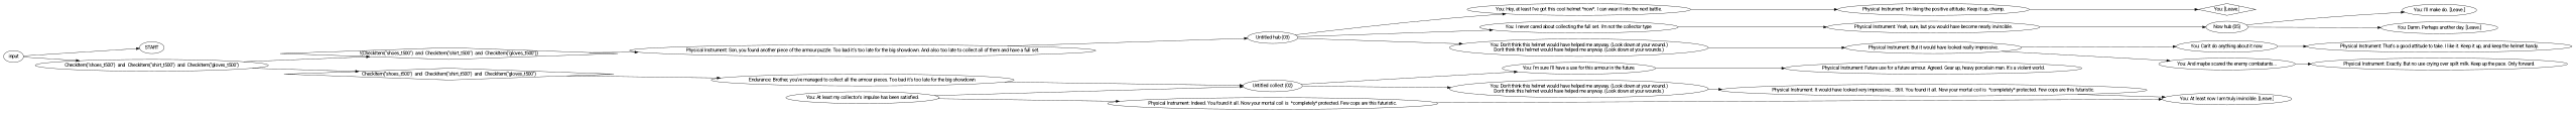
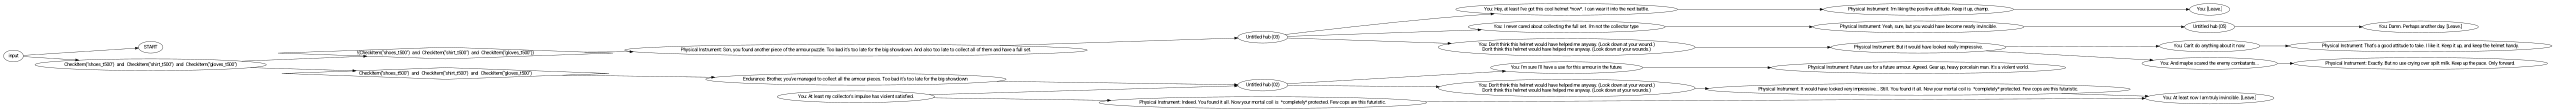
  digraph {
    fontname=Roboto
    rankdir=LR
    node [fontname=Roboto]
    edge [fontname=Roboto]
    n1 [label=START]
    n2 [label=input]
    n3 [label="CheckItem(\"shoes_t500\")  and  CheckItem(\"shirt_t500\")  and  CheckItem(\"gloves_t500\")"]
    n4 [label="CheckItem(\"shoes_t500\")  and  CheckItem(\"shirt_t500\")  and  CheckItem(\"gloves_t500\")" shape=diamond]
    n5 [label="!(CheckItem(\"shoes_t500\")  and  CheckItem(\"shirt_t500\")  and  CheckItem(\"gloves_t500\"))" shape=diamond]
    n6 [label="You: Hey, at least I've got this cool helmet *now*. I can wear it into the next battle."]
    n7 [label="Physical Instrument: I'm liking the positive attitude. Keep it up, champ."]
-   n8 [label="You: [Leave.]" shape=diamond]
-   n9 [label="You: I'll make do. [Leave.]"]
+   n8 [label="You: [Leave.]"]
    n10 [label="Physical Instrument: That's a good attitude to take. I like it. Keep it up, and keep the helmet handy."]
    n11 [label="Untitled hub (03)"]
    n12 [label="You: I never cared about collecting the full set. I'm not the collector type."]
    n13 [label="You: Don't think this helmet would have helped me anyway. (Look down at your wound.)\nDon't think this helmet would have helped me anyway. (Look down at your wounds.)"]
    n14 [label="Physical Instrument: Yeah, sure, but you would have become nearly invincible."]
    n15 [label="Physical Instrument: But it would have looked really impressive."]
-   n16 [label="Now hub (05)"]
+   n16 [label="Untitled hub (05)"]
    n17 [label="You: Damn. Perhaps another day. [Leave.]"]
-   n18 [label="You: At least my collector's impulse has been satisfied."]
+   n18 [label="You: At least my collector's impulse has violent satisfied."]
    n19 [label="Physical Instrument: Indeed. You found it all. Now your mortal coil is  *completely* protected. Few cops are this futuristic."]
-   n20 [label="Untitled collect (02)"]
+   n20 [label="Untitled hub (02)"]
    n21 [label="You: At least now I am truly invincible. [Leave.]"]
    n22 [label="Physical Instrument: Future use for a future armour. Agreed. Gear up, heavy porcelain man. It's a violent world."]
    n23 [label="Physical Instrument: Exactly. But no use crying over spilt milk. Keep up the pace. Only forward."]
    n24 [label="You: Don't think this helmet would have helped me anyway. (Look down at your wound.)\nDon't think this helmet would have helped me anyway. (Look down at your wounds.)"]
    n25 [label="Physical Instrument: It would have looked very impressive... Still. You found it all. Now your mortal coil is  *completely* protected. Few cops are this futuristic."]
    n26 [label="You: And maybe scared the enemy combatants..."]
    n27 [label="You: Can't do anything about it now."]
    n28 [label="You: I'm sure I'll have a use for this armour in the future."]
    n29 [label="Endurance: Brother, you've managed to collect all the armour pieces. Too bad it's too late for the big showdown."]
    n30 [label="Physical Instrument: Son, you found another piece of the armour puzzle. Too bad it's too late for the big showdown. And also too late to collect all of them and have a full set."]
    n2 -> n1
    n2 -> n3
    n3 -> n4
    n3 -> n5
    n4 -> n29
    n5 -> n30
    n6 -> n7
    n7 -> n8
    n11 -> n6
    n11 -> n12
    n11 -> n13
    n12 -> n14
    n13 -> n15
    n14 -> n16
    n15 -> n26
    n15 -> n27
-   n16 -> n9
    n16 -> n17
    n18 -> n19
    n18 -> n20
    n19 -> n21
    n20 -> n24
    n20 -> n28
    n24 -> n25
    n25 -> n21
    n26 -> n23
    n27 -> n10
    n28 -> n22
    n29 -> n20
    n30 -> n11
  }
